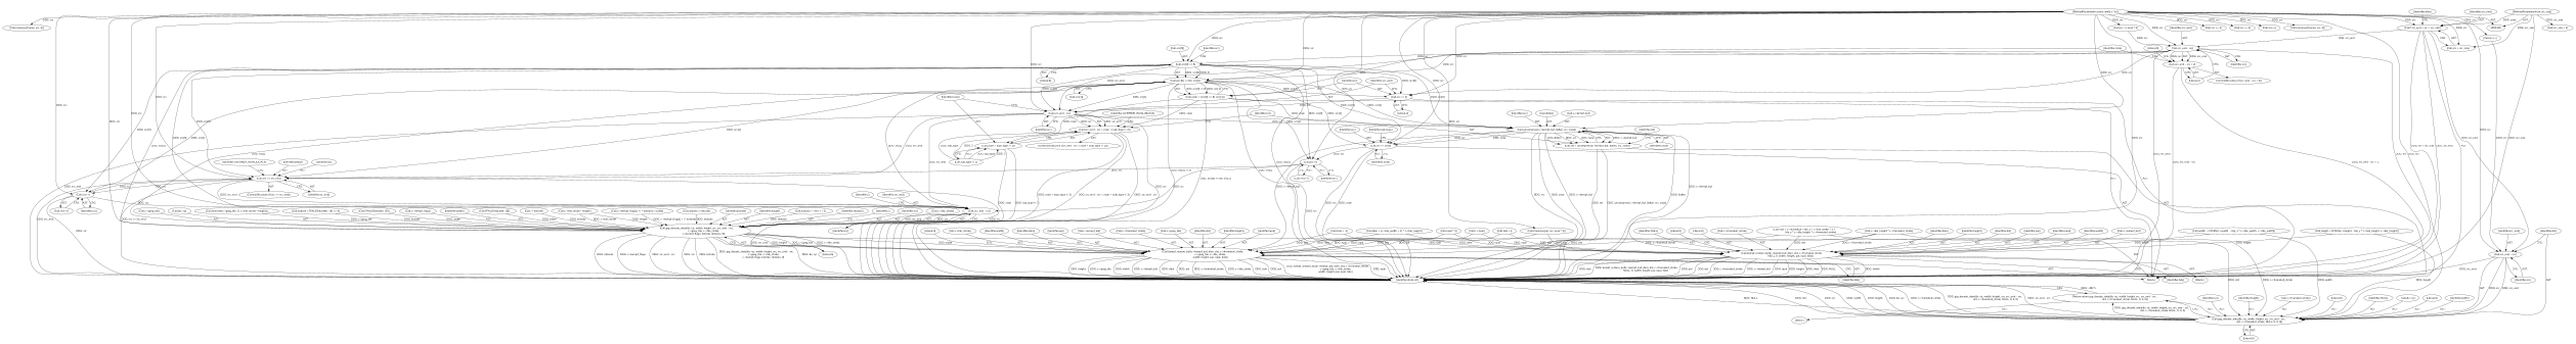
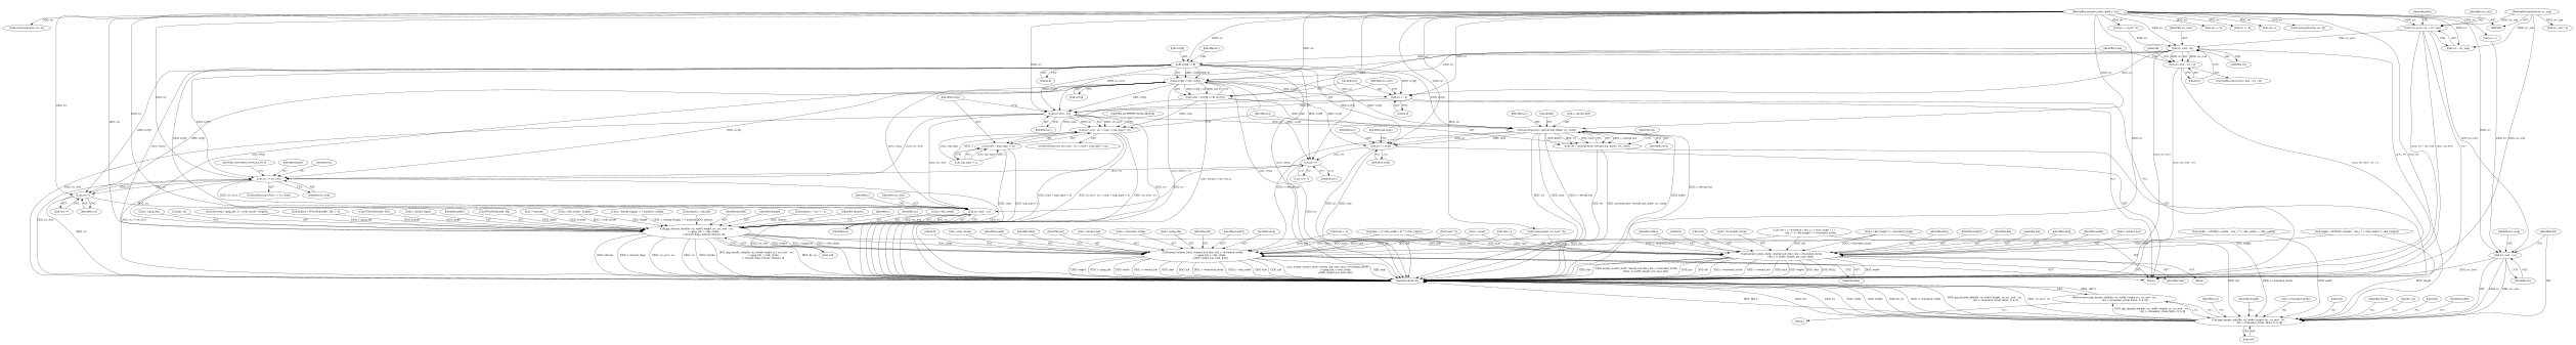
  digraph {
    fontname=Nunito
    node [fontname=Nunito]
    edge [fontname=Nunito]
    n1 [label="(Call,*src_end = src + src_size)"]
    n2 [label="(Call,src_end - src)"]
    n3 [label="(Call,src_end - src)"]
    n4 [label="(Identifier,static int)"]
    n5 [label="(Call,src + src_size)"]
    n6 [label="(Block,)"]
    n7 [label="(Call,jpg_decode_data(&c->jc, width, height, src, src_end - src,\n                               dst, c->framebuf_stride, NULL, 0, 0, 0))"]
    n8 [label="(Identifier,src)"]
    n9 [label="(Call,src[0] << 8)"]
    n10 [label="(Call,(src[0] << 8) | src[1])"]
    n11 [label="(Call,src += 2)"]
    n12 [label="(Call,src_end - src)"]
    n13 [label="(Call,src_end - src < 2)"]
    n14 [label="(Identifier,src)"]
    n15 [label="(Return,return jpg_decode_data(&c->jc, width, height, src, src_end - src,\n                               dst, c->framebuf_stride, NULL, 0, 0, 0);)"]
    n16 [label="(MethodParameterIn,const uint8_t *src)"]
    n17 [label="(Call,uncompress(c->kempf_buf, &dlen, src, zsize))"]
    n18 [label="(Call,src += zsize)"]
    n19 [label="(Call,src++)"]
    n20 [label="(Call,src >= src_end)"]
    n21 [label="(Call,src++)"]
    n22 [label="(Call,src_end - src)"]
    n23 [label="(Call,jpg_decode_data(&c->jc, width, height, src, src_end - src,\n                    c->jpeg_tile, c->tile_stride,\n                    c->kempf_flags, bstride, nblocks, 0))"]
    n24 [label="(Call,src += 3)"]
    n25 [label="(Call,src += 3)"]
    n26 [label="(Call,src += npal * 3)"]
    n27 [label="(Call,src++)"]
    n28 [label="(Call,memcpy(transp, src, 3))"]
    n29 [label="(Call,memcpy(transp, src, 3))"]
    n30 [label="(Call,memcpy(pal, src, npal * 3))"]
    n31 [label="(Call,src++)"]
    1000100
    n33 [label="(Literal,0)"]
    n34 [label="(Literal,8)"]
    n35 [label="(Call,zsize = (src[0] << 8) | src[1])"]
    n36 [label="(Call,src[1])"]
    n37 [label="(Call,ret = uncompress(c->kempf_buf, &dlen, src, zsize))"]
    n38 [label="(Call,kempf_restore_buf(c->kempf_buf, dlen, dst, c->framebuf_stride,\n                      c->jpeg_tile, c->tile_stride,\n                      width, height, pal, npal, tidx))"]
    n39 [label="(Call,kempf_restore_buf(c->kempf_buf, dlen, dst, c->framebuf_stride,\n                          NULL, 0, width, height, pal, npal, tidx))"]
    n40 [label="(Identifier,zsize)"]
    n41 [label="(Identifier,zsize)"]
    n42 [label="(Identifier,src)"]
    n43 [label="(Call,*src++)"]
    n44 [label="(Identifier,src_end)"]
    n45 [label="(ControlStructure,if (src >= src_end))"]
    n46 [label="(Identifier,src)"]
    n47 [label="(Call,*src++)"]
    n48 [label="(Identifier,src)"]
    n49 [label="(Literal,0)"]
    n50 [label="(Literal,2)"]
    n51 [label="(Call,src_end - src < zsize + (sub_type != 2))"]
    n52 [label="(Identifier,src)"]
    n53 [label="(MethodParameterIn,int src_size)"]
    n54 [label="(Call,src_size < 2)"]
    n55 [label="(Block,)"]
    n56 [label="(ControlStructure,if (src_end - src < 2))"]
    n57 [label="(Literal,2)"]
    n58 [label="(Call,zsize + (sub_type != 2))"]
    n59 [label="(ControlStructure,if (src_end - src < zsize + (sub_type != 2)))"]
    n60 [label="(Call,sub_type != 2)"]
    n61 [label="(Identifier,tidx)"]
    n62 [label="(Identifier,tidx)"]
    n63 [label="(Block,)"]
    n64 [label="(Identifier,src)"]
    n65 [label="(Call,cblocks > nblocks)"]
    n66 [label="(Identifier,pal)"]
    n67 [label="(Call,src[0])"]
    n68 [label="(Identifier,bstride)"]
    n69 [label="(Identifier,height)"]
    n70 [label="(Call,c->kempf_buf)"]
    n71 [label="(Identifier,src_end)"]
    n72 [label="(Identifier,npal)"]
    n73 [label="(Identifier,zsize)"]
    n74 [label="(Identifier,src)"]
    n75 [label="(Identifier,ret)"]
    n76 [label="(Identifier,pal)"]
    n77 [label="(Call,nblocks = *src++ + 1)"]
    n78 [label="(Identifier,c)"]
    n79 [label="(Identifier,nblocks)"]
    n80 [label="(Identifier,c)"]
    n81 [label="(Identifier,src)"]
    n82 [label="(Identifier,width)"]
    n83 [label="(Identifier,src)"]
    n84 [label="(Call,c->jpeg_tile)"]
    n85 [label="(Identifier,AVERROR_INVALIDDATA)"]
    n86 [label="(Call,width  = FFMIN(c->width  - tile_x * c->tile_width,  c->tile_width))"]
    n87 [label="(Identifier,dst)"]
    n88 [label="(Call,tidx = i)"]
    n89 [label="(Call,c->kempf_buf)"]
    n90 [label="(Identifier,ret)"]
    n91 [label="(Call,c->tile_stride)"]
    n92 [label="(Identifier,height)"]
    n93 [label="(Call,c->tile_stride)"]
    n94 [label="(Identifier,NULL)"]
    n95 [label="(Literal,0)"]
    n96 [label="(Call,height = FFMIN(c->height - tile_y * c->tile_height, c->tile_height))"]
    n97 [label="(Call,c->jpeg_tile)"]
    n98 [label="(Identifier,sub_type)"]
    n99 [label="(Call,&c->jc)"]
    n100 [label="(Literal,0)"]
    n101 [label="(Call,c->framebuf_stride)"]
    n102 [label="(Call,memset(c->jpeg_tile, 0, c->tile_stride * height))"]
    n103 [label="(Call,i < npal)"]
    n104 [label="(Identifier,src)"]
    n105 [label="(Identifier,width)"]
    n106 [label="(Identifier,src_end)"]
    n107 [label="(Call,c->framebuf_stride)"]
    n108 [label="(Identifier,src_end)"]
    n109 [label="(Identifier,dlen)"]
    n110 [label="(Call,bstride = FFALIGN(width, 16) >> 4)"]
    n111 [label="(Identifier,src_end)"]
    n112 [label="(Identifier,src)"]
    n113 [label="(Identifier,dlen)"]
    n114 [label="(Identifier,AVERROR_INVALIDDATA)"]
    n115 [label="(Call,dlen = (c->tile_width + 1) * c->tile_height)"]
    n116 [label="(Call,*dst = c->framebuf + tile_x * c->tile_width * 3 +\n                   tile_y * c->tile_height * c->framebuf_stride)"]
    n117 [label="(Call,FFALIGN(width, 16))"]
    n118 [label="(Call,tidx = -1)"]
    n119 [label="(Literal,0)"]
    n120 [label="(Identifier,dst)"]
    n121 [label="(Identifier,height)"]
    n122 [label="(Call,c->kempf_flags)"]
    n123 [label="(Identifier,zsize)"]
    n124 [label="(Call,c->tile_height * c->framebuf_stride)"]
    n125 [label="(Identifier,width)"]
    n126 [label="(Call,c->kempf_buf)"]
    n127 [label="(Identifier,NULL)"]
    n128 [label="(Literal,0)"]
    n129 [label="(Call,c->framebuf_stride)"]
    n130 [label="(Call,FFALIGN(width, 16))"]
    n131 [label="(Identifier,bitbuf)"]
    n132 [label="(Call,&c->jc)"]
    n133 [label="(Identifier,src_end)"]
    n134 [label="(Call,i * bstride)"]
    n135 [label="(Call,&dlen)"]
    n136 [label="(Literal,0)"]
    n137 [label="(Call,npal * 3)"]
    n138 [label="(Identifier,src)"]
    n139 [label="(Call,c->tile_stride * height)"]
    n140 [label="(Identifier,dst)"]
    n141 [label="(Identifier,dlen)"]
    n142 [label="(Call,c->kempf_flags[j + i * bstride] = coded)"]
    n143 [label="(Identifier,width)"]
    n144 [label="(Identifier,height)"]
    n145 [label="(Identifier,npal)"]
    n146 [label="(Literal,0)"]
    n1 -> n2 [label="DDG: src_end"]
    n1 -> n3 [label="DDG: src_end"]
    n1 -> n4 [label="DDG: src + src_size"]
    n1 -> n4 [label="DDG: src_end"]
    n1 -> n5 [label="CFG: "]
    n1 -> n6 [label="AST: "]
    n2 -> n4 [label="DDG: src_end"]
    n2 -> n7 [label="AST: "]
    n2 -> n7 [label="DDG: src"]
    n2 -> n7 [label="DDG: src_end"]
    n2 -> n8 [label="CFG: "]
    n3 -> n4 [label="DDG: src_end"]
    n3 -> n4 [label="DDG: src"]
    n3 -> n9 [label="DDG: src"]
    n3 -> n10 [label="DDG: src"]
    n3 -> n11 [label="DDG: src"]
    n3 -> n12 [label="DDG: src_end"]
    n3 -> n13 [label="AST: "]
    n3 -> n13 [label="DDG: src_end"]
    n3 -> n13 [label="DDG: src"]
    n3 -> n14 [label="CFG: "]
    n4 -> n15 [label="CFG: "]
    n5 -> n1 [label="AST: "]
    n7 -> n4 [label="DDG: NULL"]
    n7 -> n4 [label="DDG: dst"]
    n7 -> n4 [label="DDG: src"]
    n7 -> n4 [label="DDG: width"]
    n7 -> n4 [label="DDG: height"]
    n7 -> n4 [label="DDG: &c->jc"]
    n7 -> n4 [label="DDG: c->framebuf_stride"]
    n7 -> n4 [label="DDG: jpg_decode_data(&c->jc, width, height, src, src_end - src,\n                               dst, c->framebuf_stride, NULL, 0, 0, 0)"]
    n7 -> n4 [label="DDG: src_end - src"]
    n7 -> n15 [label="AST: "]
    n7 -> n15 [label="DDG: jpg_decode_data(&c->jc, width, height, src, src_end - src,\n                               dst, c->framebuf_stride, NULL, 0, 0, 0)"]
    n7 -> n33 [label="CFG: "]
    n8 -> n2 [label="AST: "]
    n9 -> n4 [label="DDG: src[0]"]
    n9 -> n10 [label="AST: "]
    n9 -> n10 [label="DDG: src[0]"]
    n9 -> n10 [label="DDG: 8"]
    n9 -> n11 [label="DDG: src[0]"]
    n9 -> n12 [label="DDG: src[0]"]
    n9 -> n17 [label="DDG: src[0]"]
    n9 -> n18 [label="DDG: src[0]"]
    n9 -> n19 [label="DDG: src[0]"]
    n9 -> n20 [label="DDG: src[0]"]
    n9 -> n21 [label="DDG: src[0]"]
    n9 -> n22 [label="DDG: src[0]"]
    n9 -> n23 [label="DDG: src[0]"]
    n9 -> n34 [label="CFG: "]
    n10 -> n4 [label="DDG: src[0] << 8"]
    n10 -> n4 [label="DDG: src[1]"]
    n10 -> n11 [label="DDG: src[1]"]
    n10 -> n12 [label="DDG: src[1]"]
    n10 -> n17 [label="DDG: src[1]"]
    n10 -> n18 [label="DDG: src[1]"]
    n10 -> n19 [label="DDG: src[1]"]
    n10 -> n20 [label="DDG: src[1]"]
    n10 -> n21 [label="DDG: src[1]"]
    n10 -> n22 [label="DDG: src[1]"]
    n10 -> n23 [label="DDG: src[1]"]
    n10 -> n35 [label="AST: "]
    n10 -> n35 [label="DDG: src[0] << 8"]
    n10 -> n35 [label="DDG: src[1]"]
    n10 -> n36 [label="CFG: "]
    n11 -> n6 [label="AST: "]
    n11 -> n12 [label="DDG: src"]
    n11 -> n50 [label="CFG: "]
    n12 -> n4 [label="DDG: src"]
    n12 -> n4 [label="DDG: src_end"]
    n12 -> n17 [label="DDG: src"]
    n12 -> n20 [label="DDG: src_end"]
    n12 -> n22 [label="DDG: src_end"]
    n12 -> n51 [label="AST: "]
    n12 -> n51 [label="DDG: src_end"]
    n12 -> n51 [label="DDG: src"]
    n12 -> n52 [label="CFG: "]
    n13 -> n4 [label="DDG: src_end - src < 2"]
    n13 -> n4 [label="DDG: src_end - src"]
    n13 -> n56 [label="AST: "]
    n13 -> n57 [label="CFG: "]
    n14 -> n3 [label="AST: "]
    n15 -> n4 [label="DDG: <RET>"]
    n15 -> n7 [label="CFG: "]
    n15 -> n55 [label="AST: "]
    n16 -> n1 [label="DDG: src"]
    n16 -> n2 [label="DDG: src"]
    n16 -> n3 [label="DDG: src"]
    n16 -> n4 [label="DDG: src"]
    n16 -> n5 [label="DDG: src"]
    n16 -> n7 [label="DDG: src"]
    n16 -> n9 [label="DDG: src"]
    n16 -> n10 [label="DDG: src"]
    n16 -> n11 [label="DDG: src"]
    n16 -> n12 [label="DDG: src"]
    n16 -> n17 [label="DDG: src"]
    n16 -> n18 [label="DDG: src"]
    n16 -> n19 [label="DDG: src"]
    n16 -> n20 [label="DDG: src"]
    n16 -> n21 [label="DDG: src"]
    n16 -> n22 [label="DDG: src"]
    n16 -> n23 [label="DDG: src"]
    n16 -> n24 [label="DDG: src"]
    n16 -> n25 [label="DDG: src"]
    n16 -> n26 [label="DDG: src"]
    n16 -> n27 [label="DDG: src"]
    n16 -> n28 [label="DDG: src"]
    n16 -> n29 [label="DDG: src"]
    n16 -> n30 [label="DDG: src"]
    n16 -> n31 [label="DDG: src"]
    n16 -> 1000100 [label="AST: "]
    n17 -> n4 [label="DDG: src"]
    n17 -> n4 [label="DDG: zsize"]
    n17 -> n4 [label="DDG: c->kempf_buf"]
    n17 -> n4 [label="DDG: &dlen"]
    n17 -> n18 [label="DDG: zsize"]
    n17 -> n18 [label="DDG: src"]
    n17 -> n37 [label="AST: "]
    n17 -> n37 [label="DDG: c->kempf_buf"]
    n17 -> n37 [label="DDG: &dlen"]
    n17 -> n37 [label="DDG: src"]
    n17 -> n37 [label="DDG: zsize"]
    n17 -> n38 [label="DDG: c->kempf_buf"]
    n17 -> n39 [label="DDG: c->kempf_buf"]
    n17 -> n40 [label="CFG: "]
    n18 -> n4 [label="DDG: zsize"]
    n18 -> n4 [label="DDG: src"]
    n18 -> n6 [label="AST: "]
    n18 -> n19 [label="DDG: src"]
    n18 -> n41 [label="CFG: "]
    n19 -> n4 [label="DDG: src"]
    n19 -> n20 [label="DDG: src"]
    n19 -> n22 [label="DDG: src"]
    n19 -> n42 [label="CFG: "]
    n19 -> n43 [label="AST: "]
    n20 -> n4 [label="DDG: src_end"]
    n20 -> n4 [label="DDG: src >= src_end"]
    n20 -> n4 [label="DDG: src"]
    n20 -> n21 [label="DDG: src"]
    n20 -> n22 [label="DDG: src_end"]
    n20 -> n44 [label="CFG: "]
    n20 -> n45 [label="AST: "]
    n21 -> n4 [label="DDG: src"]
    n21 -> n20 [label="DDG: src"]
    n21 -> n22 [label="DDG: src"]
    n21 -> n46 [label="CFG: "]
    n21 -> n47 [label="AST: "]
    n22 -> n4 [label="DDG: src_end"]
    n22 -> n23 [label="AST: "]
    n22 -> n23 [label="DDG: src"]
    n22 -> n23 [label="DDG: src_end"]
    n22 -> n48 [label="CFG: "]
    n23 -> n4 [label="DDG: bstride"]
    n23 -> n4 [label="DDG: &c->jc"]
    n23 -> n4 [label="DDG: jpg_decode_data(&c->jc, width, height, src, src_end - src,\n                    c->jpeg_tile, c->tile_stride,\n                    c->kempf_flags, bstride, nblocks, 0)"]
    n23 -> n4 [label="DDG: nblocks"]
    n23 -> n4 [label="DDG: c->kempf_flags"]
    n23 -> n4 [label="DDG: src_end - src"]
    n23 -> n4 [label="DDG: src"]
    n23 -> n6 [label="AST: "]
    n23 -> n38 [label="DDG: c->jpeg_tile"]
    n23 -> n38 [label="DDG: c->tile_stride"]
    n23 -> n38 [label="DDG: width"]
    n23 -> n38 [label="DDG: height"]
    n23 -> n49 [label="CFG: "]
    n26 -> n3 [label="DDG: src"]
    n30 -> n38 [label="DDG: pal"]
    n30 -> n39 [label="DDG: pal"]
    n31 -> n2 [label="DDG: src"]
    n33 -> n7 [label="AST: "]
    n34 -> n9 [label="AST: "]
    n35 -> n4 [label="DDG: (src[0] << 8) | src[1]"]
    n35 -> n6 [label="AST: "]
    n35 -> n10 [label="CFG: "]
    n35 -> n17 [label="DDG: zsize"]
    n35 -> n51 [label="DDG: zsize"]
    n35 -> n58 [label="DDG: zsize"]
    n36 -> n10 [label="AST: "]
    n37 -> n4 [label="DDG: uncompress(c->kempf_buf, &dlen, src, zsize)"]
    n37 -> n4 [label="DDG: ret"]
    n37 -> n6 [label="AST: "]
    n37 -> n17 [label="CFG: "]
    n38 -> n4 [label="DDG: kempf_restore_buf(c->kempf_buf, dlen, dst, c->framebuf_stride,\n                      c->jpeg_tile, c->tile_stride,\n                      width, height, pal, npal, tidx)"]
    n38 -> n4 [label="DDG: npal"]
    n38 -> n4 [label="DDG: height"]
    n38 -> n4 [label="DDG: c->jpeg_tile"]
    n38 -> n4 [label="DDG: width"]
    n38 -> n4 [label="DDG: c->kempf_buf"]
    n38 -> n4 [label="DDG: dlen"]
    n38 -> n4 [label="DDG: dst"]
    n38 -> n4 [label="DDG: c->framebuf_stride"]
    n38 -> n4 [label="DDG: c->tile_stride"]
    n38 -> n4 [label="DDG: tidx"]
    n38 -> n4 [label="DDG: pal"]
    n38 -> n6 [label="AST: "]
    n38 -> n61 [label="CFG: "]
    n39 -> n4 [label="DDG: dst"]
    n39 -> n4 [label="DDG: c->framebuf_stride"]
    n39 -> n4 [label="DDG: c->kempf_buf"]
    n39 -> n4 [label="DDG: npal"]
    n39 -> n4 [label="DDG: height"]
    n39 -> n4 [label="DDG: dlen"]
    n39 -> n4 [label="DDG: NULL"]
    n39 -> n4 [label="DDG: width"]
    n39 -> n4 [label="DDG: tidx"]
    n39 -> n4 [label="DDG: kempf_restore_buf(c->kempf_buf, dlen, dst, c->framebuf_stride,\n                          NULL, 0, width, height, pal, npal, tidx)"]
    n39 -> n4 [label="DDG: pal"]
    n39 -> n62 [label="CFG: "]
    n39 -> n63 [label="AST: "]
    n40 -> n17 [label="AST: "]
    n41 -> n18 [label="AST: "]
    n42 -> n19 [label="AST: "]
    n43 -> n19 [label="CFG: "]
    n44 -> n20 [label="AST: "]
    n46 -> n21 [label="AST: "]
    n47 -> n21 [label="CFG: "]
    n48 -> n22 [label="AST: "]
    n49 -> n23 [label="AST: "]
    n50 -> n11 [label="AST: "]
    n51 -> n4 [label="DDG: zsize + (sub_type != 2)"]
    n51 -> n4 [label="DDG: src_end - src < zsize + (sub_type != 2)"]
    n51 -> n4 [label="DDG: src_end - src"]
    n51 -> n58 [label="CFG: "]
    n51 -> n59 [label="AST: "]
    n52 -> n12 [label="AST: "]
-   n53 -> n1 [label="DDG: zsize"]
+   n53 -> n1 [label="DDG: src_size"]
    n53 -> n4 [label="DDG: src_size"]
    n53 -> n5 [label="DDG: src_size"]
    n53 -> 1000100 [label="AST: "]
    n53 -> n54 [label="DDG: src_size"]
    n57 -> n3 [label="CFG: "]
    n57 -> n13 [label="AST: "]
    n58 -> n4 [label="DDG: sub_type != 2"]
    n58 -> n4 [label="DDG: zsize"]
    n58 -> n51 [label="AST: "]
    n58 -> n60 [label="CFG: "]
    n60 -> n51 [label="DDG: sub_type"]
    n60 -> n51 [label="DDG: 2"]
    n60 -> n58 [label="AST: "]
    n60 -> n58 [label="DDG: sub_type"]
    n60 -> n58 [label="DDG: 2"]
    n61 -> n38 [label="AST: "]
    n62 -> n39 [label="AST: "]
    n64 -> n20 [label="AST: "]
    n65 -> n23 [label="DDG: nblocks"]
    n66 -> n39 [label="AST: "]
    n67 -> n9 [label="AST: "]
    n68 -> n23 [label="AST: "]
    n69 -> n23 [label="AST: "]
    n70 -> n17 [label="AST: "]
    n71 -> n11 [label="CFG: "]
    n71 -> n12 [label="AST: "]
    n72 -> n39 [label="AST: "]
    n73 -> n12 [label="CFG: "]
    n73 -> n58 [label="AST: "]
    n74 -> n7 [label="AST: "]
    n75 -> n37 [label="AST: "]
    n75 -> n51 [label="CFG: "]
    n76 -> n38 [label="AST: "]
    n77 -> n23 [label="DDG: nblocks"]
    n78 -> n22 [label="CFG: "]
    n79 -> n23 [label="AST: "]
    n80 -> n23 [label="CFG: "]
    n81 -> n23 [label="AST: "]
    n82 -> n39 [label="AST: "]
    n83 -> n9 [label="CFG: "]
    n84 -> n38 [label="AST: "]
    n85 -> n20 [label="CFG: "]
    n86 -> n7 [label="DDG: width"]
    n86 -> n39 [label="DDG: width"]
    n87 -> n38 [label="AST: "]
    n88 -> n38 [label="DDG: tidx"]
    n88 -> n39 [label="DDG: tidx"]
    n89 -> n39 [label="AST: "]
    n90 -> n37 [label="CFG: "]
    n91 -> n23 [label="AST: "]
    n92 -> n7 [label="AST: "]
    n93 -> n38 [label="AST: "]
    n94 -> n39 [label="AST: "]
    n95 -> n39 [label="CFG: "]
    n96 -> n7 [label="DDG: height"]
    n96 -> n39 [label="DDG: height"]
    n97 -> n23 [label="AST: "]
    n98 -> n18 [label="CFG: "]
    n99 -> n23 [label="AST: "]
    n100 -> n39 [label="AST: "]
    n101 -> n7 [label="AST: "]
    n102 -> n23 [label="DDG: c->jpeg_tile"]
    n103 -> n38 [label="DDG: npal"]
    n103 -> n39 [label="DDG: npal"]
    n104 -> n17 [label="AST: "]
    n105 -> n38 [label="AST: "]
    n106 -> n22 [label="AST: "]
    n107 -> n39 [label="AST: "]
    n108 -> n1 [label="AST: "]
    n109 -> n38 [label="AST: "]
    n110 -> n23 [label="DDG: bstride"]
    n111 -> n2 [label="AST: "]
    n112 -> n18 [label="AST: "]
    n113 -> n39 [label="AST: "]
    n114 -> n51 [label="CFG: "]
    n115 -> n38 [label="DDG: dlen"]
    n115 -> n39 [label="DDG: dlen"]
    n116 -> n7 [label="DDG: dst"]
    n116 -> n38 [label="DDG: dst"]
    n116 -> n39 [label="DDG: dst"]
    n117 -> n23 [label="DDG: width"]
    n118 -> n38 [label="DDG: tidx"]
    n118 -> n39 [label="DDG: tidx"]
    n119 -> n7 [label="AST: "]
    n120 -> n2 [label="CFG: "]
    n120 -> n7 [label="AST: "]
    n121 -> n39 [label="AST: "]
    n122 -> n23 [label="AST: "]
    n123 -> n13 [label="CFG: "]
    n123 -> n35 [label="AST: "]
    n124 -> n7 [label="DDG: c->framebuf_stride"]
    n124 -> n38 [label="DDG: c->framebuf_stride"]
    n124 -> n39 [label="DDG: c->framebuf_stride"]
    n125 -> n23 [label="AST: "]
    n126 -> n38 [label="AST: "]
    n127 -> n7 [label="AST: "]
    n128 -> n13 [label="CFG: "]
    n129 -> n38 [label="AST: "]
    n130 -> n23 [label="DDG: width"]
    n131 -> n20 [label="AST: "]
    n132 -> n7 [label="AST: "]
    n133 -> n3 [label="AST: "]
    n134 -> n23 [label="DDG: bstride"]
    n135 -> n17 [label="AST: "]
    n136 -> n7 [label="AST: "]
    n137 -> n38 [label="DDG: npal"]
    n137 -> n39 [label="DDG: npal"]
    n138 -> n11 [label="AST: "]
    n138 -> n35 [label="CFG: "]
    n139 -> n23 [label="DDG: height"]
    n139 -> n23 [label="DDG: c->tile_stride"]
    n140 -> n39 [label="AST: "]
    n141 -> n1 [label="CFG: "]
    n142 -> n23 [label="DDG: c->kempf_flags[j + i * bstride]"]
    n143 -> n7 [label="AST: "]
    n144 -> n38 [label="AST: "]
    n145 -> n38 [label="AST: "]
    n146 -> n38 [label="CFG: "]
  }
